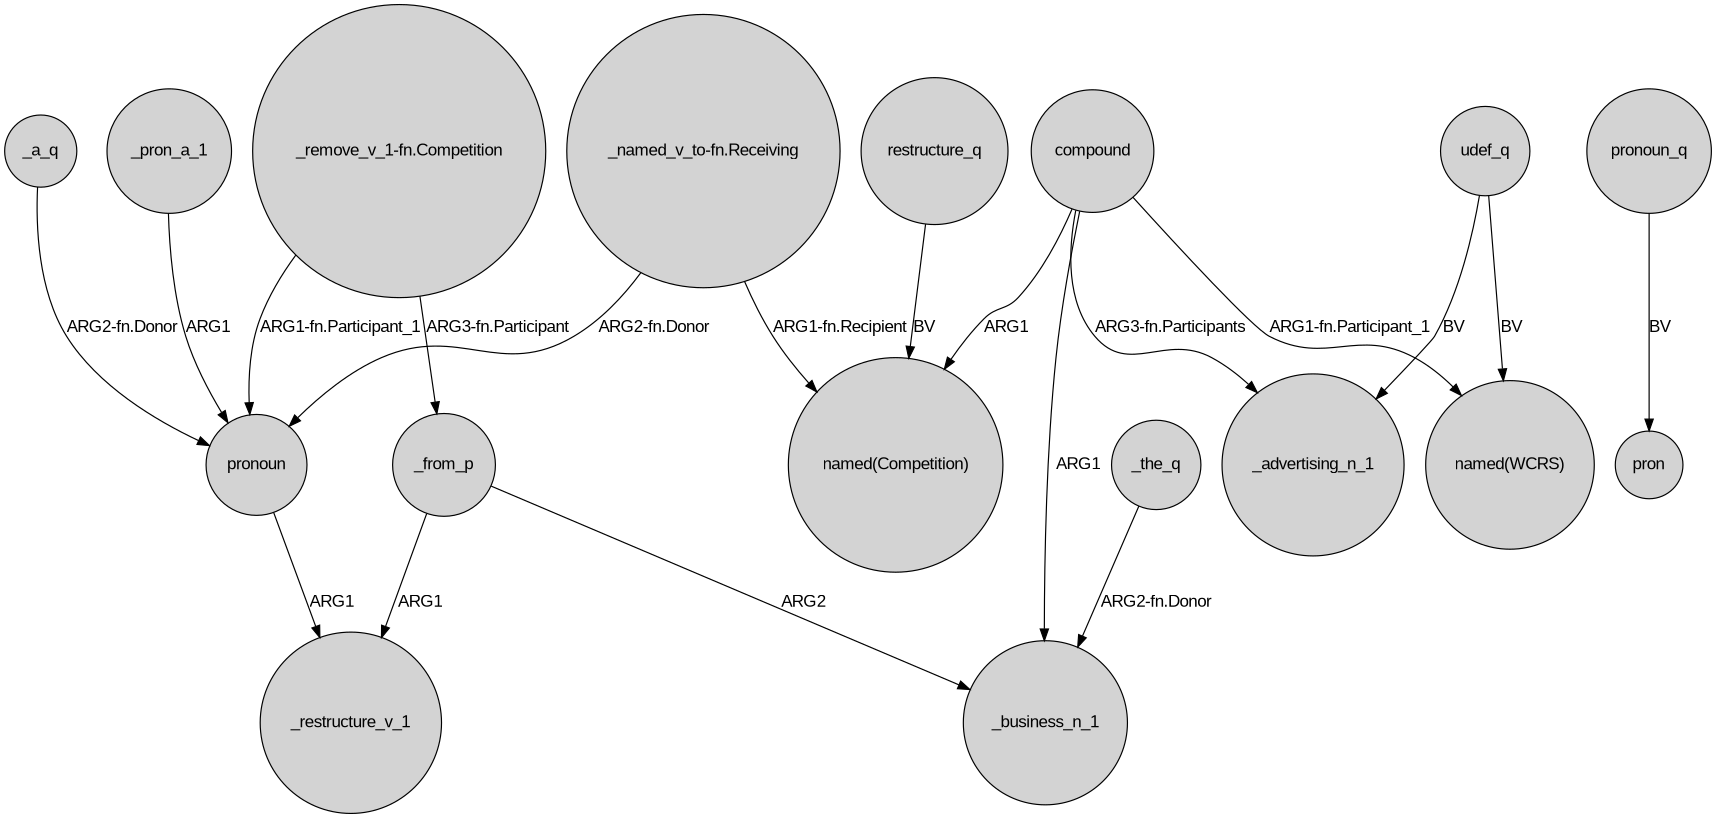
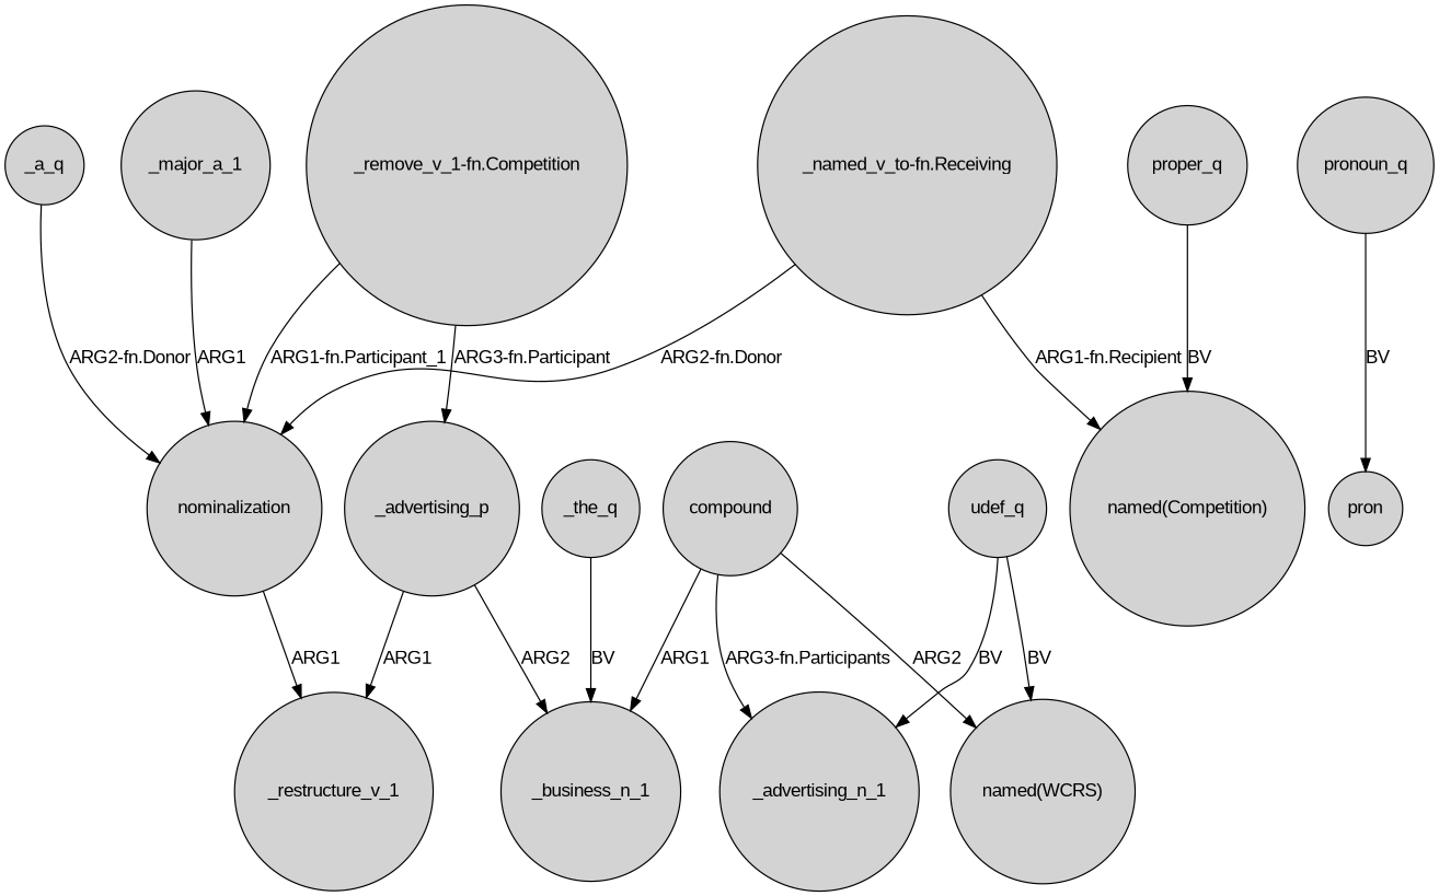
  digraph {
    fontname="Liberation Sans"
    node [fontname="Liberation Sans" shape=circle style=filled]
    edge [fontname="Liberation Sans"]
    _a_q
-   nominalization [label=pronoun]
+   nominalization
    _restructure_v_1
-   _major_a_1 [label=_pron_a_1]
+   _major_a_1
    n5 [label="named(Competition)"]
    compound
    _business_n_1
    "named(WCRS)"
    _advertising_n_1
    _the_q
    "_remove_v_1-fn.Competition"
-   _from_p
-   proper_q [label=restructure_q]
+   _from_p [label=_advertising_p]
+   proper_q
    pronoun_q
    pron
    udef_q
    n17 [label="_named_v_to-fn.Receiving"]
    _a_q -> nominalization [label="ARG2-fn.Donor"]
    nominalization -> _restructure_v_1 [label=ARG1]
    _major_a_1 -> nominalization [label=ARG1]
-   compound -> n5 [label=ARG1]
    compound -> _business_n_1 [label=ARG1]
-   compound -> "named(WCRS)" [label="ARG1-fn.Participant_1"]
+   compound -> "named(WCRS)" [label=ARG2]
    compound -> _advertising_n_1 [label="ARG3-fn.Participants"]
-   _the_q -> _business_n_1 [label="ARG2-fn.Donor"]
+   _the_q -> _business_n_1 [label=BV]
    "_remove_v_1-fn.Competition" -> nominalization [label="ARG1-fn.Participant_1"]
    "_remove_v_1-fn.Competition" -> _from_p [label="ARG3-fn.Participant"]
    _from_p -> _restructure_v_1 [label=ARG1]
    _from_p -> _business_n_1 [label=ARG2]
    proper_q -> n5 [label=BV]
    pronoun_q -> pron [label=BV]
    udef_q -> "named(WCRS)" [label=BV]
    udef_q -> _advertising_n_1 [label=BV]
    n17 -> nominalization [label="ARG2-fn.Donor"]
    n17 -> n5 [label="ARG1-fn.Recipient"]
  }
